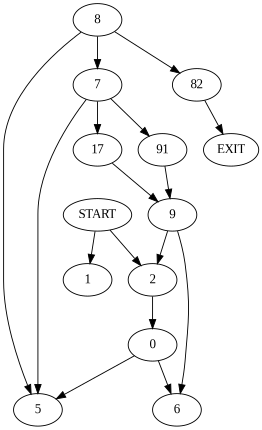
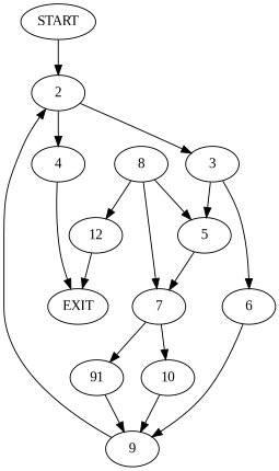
  digraph {
    fontname="Liberation Serif"
    node [fontname="Liberation Serif"]
    edge [fontname="Liberation Serif"]
    n1 [label=START]
-   1
    2
    n4 [label=EXIT]
-   3 [label=0]
+   3
+   4
    5
    6
    7
    9
-   10 [label=17]
+   10
    n12 [label=91]
    8
-   12 [label=82]
-   n1 -> 1
+   12
    n1 -> 2
    2 -> 3
+   2 -> 4
    3 -> 5
    3 -> 6
-   7 -> 5
-   9 -> 6
+   4 -> n4
+   5 -> 7
+   6 -> 9
    7 -> 10
    7 -> n12
    9 -> 2
    10 -> 9
    n12 -> 9
    8 -> 5
    8 -> 7
    8 -> 12
    12 -> n4
  }
